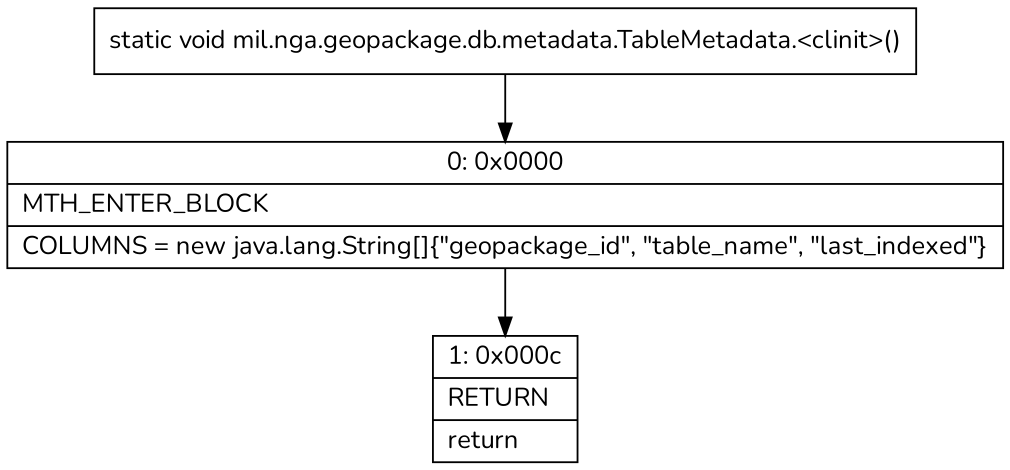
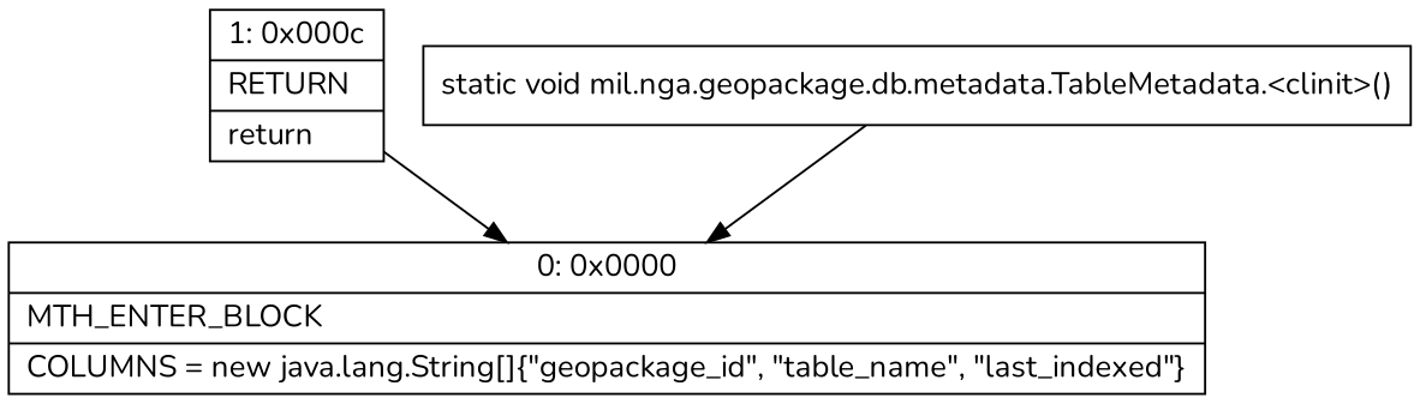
  digraph {
    fontname=Nunito
    node [shape=record fontname=Nunito]
    edge [fontname=Nunito]
    n1 [label="{0\:\ 0x0000|MTH_ENTER_BLOCK\l|COLUMNS = new java.lang.String[]\{\"geopackage_id\", \"table_name\", \"last_indexed\"\}\l}"]
    n2 [label="{1\:\ 0x000c|RETURN\l|return\l}"]
    n3 [label="{static void mil.nga.geopackage.db.metadata.TableMetadata.\<clinit\>() }"]
-   n1 -> n2
+   n2 -> n1
    n3 -> n1
  }
